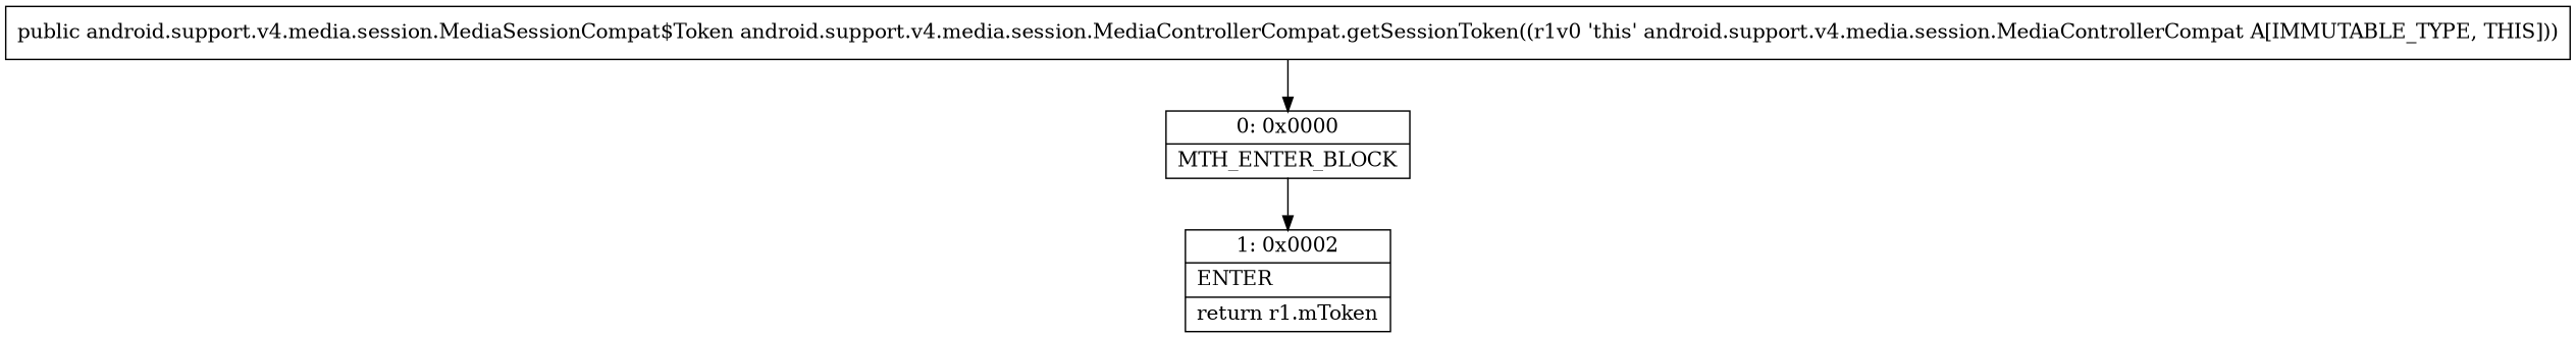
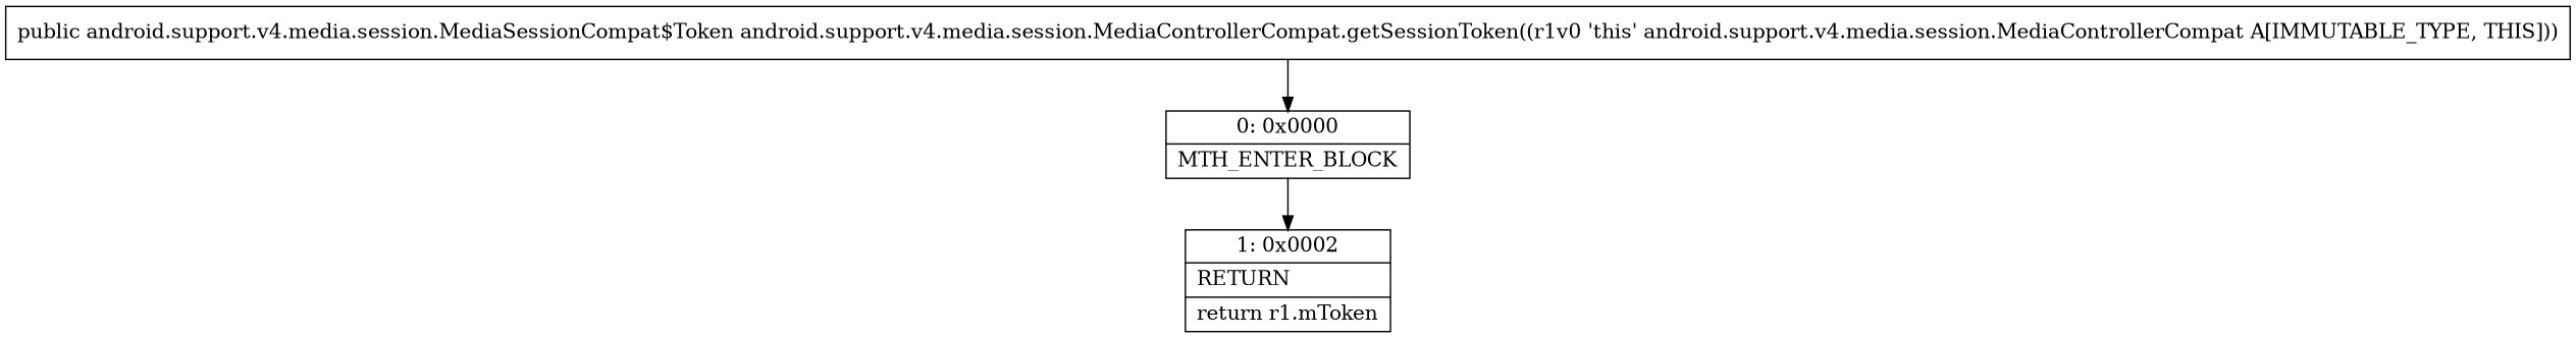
  digraph {
    node [shape=record]
    n1 [label="{0\:\ 0x0000|MTH_ENTER_BLOCK\l}"]
-   n2 [label="{1\:\ 0x0002|ENTER\l|return r1.mToken\l}"]
+   n2 [label="{1\:\ 0x0002|RETURN\l|return r1.mToken\l}"]
    n3 [label="{public android.support.v4.media.session.MediaSessionCompat$Token android.support.v4.media.session.MediaControllerCompat.getSessionToken((r1v0 'this' android.support.v4.media.session.MediaControllerCompat A[IMMUTABLE_TYPE, THIS])) }"]
    n1 -> n2
    n3 -> n1
  }
